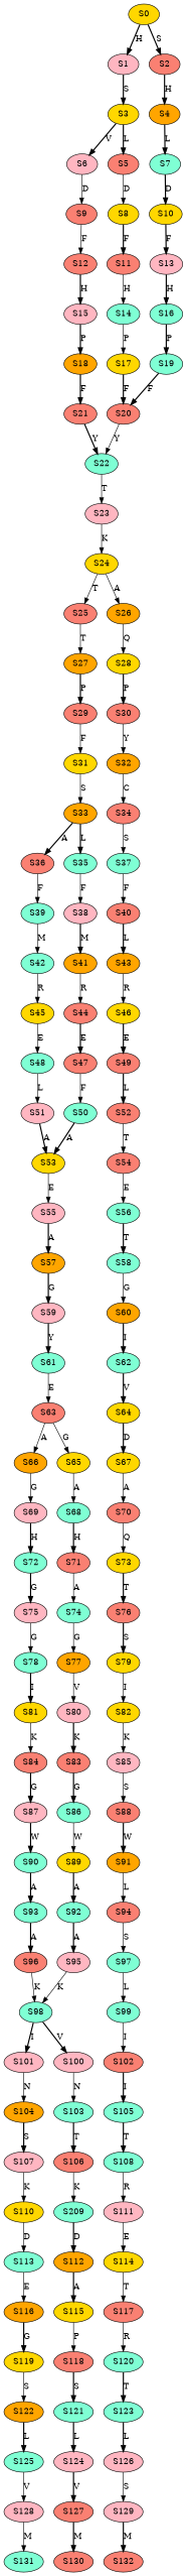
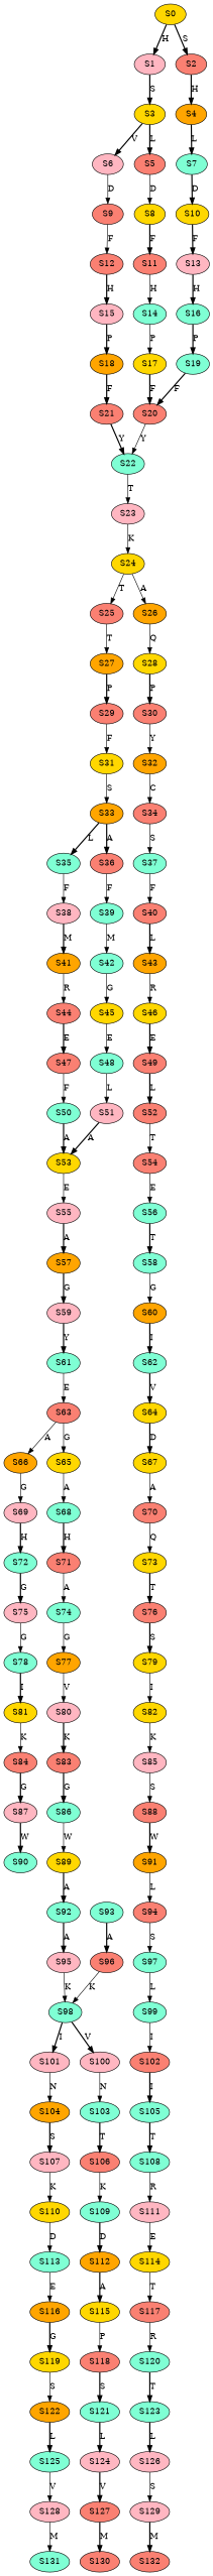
  strict digraph {
    node [fillcolor=aquamarine style=filled]
    edge [style=bold]
    S0 [fillcolor=gold]
    S1 [fillcolor=lightpink]
    S2 [fillcolor=salmon]
    S3 [fillcolor=gold]
    S4 [fillcolor=orange]
    S5 [fillcolor=salmon]
    S6 [fillcolor=lightpink]
    S7
    S8 [fillcolor=gold]
    S9 [fillcolor=salmon]
    S10 [fillcolor=gold]
    S11 [fillcolor=salmon]
    S12 [fillcolor=salmon]
    S13 [fillcolor=lightpink]
    S14
    S15 [fillcolor=lightpink]
    S16
    S17 [fillcolor=gold]
    S18 [fillcolor=orange]
    S19
    S20 [fillcolor=salmon]
    S21 [fillcolor=salmon]
    S22
    S23 [fillcolor=lightpink]
    S24 [fillcolor=gold]
    S25 [fillcolor=salmon]
    S26 [fillcolor=orange]
    S27 [fillcolor=orange]
    S28 [fillcolor=gold]
    S29 [fillcolor=salmon]
    S30 [fillcolor=salmon]
    S31 [fillcolor=gold]
    S32 [fillcolor=orange]
    S33 [fillcolor=orange]
    S34 [fillcolor=salmon]
    S35
    S36 [fillcolor=salmon]
    S37
    S38 [fillcolor=lightpink]
    S39
    S40 [fillcolor=salmon]
    S41 [fillcolor=orange]
    S42
    S43 [fillcolor=orange]
    S44 [fillcolor=salmon]
    S45 [fillcolor=gold]
    S46 [fillcolor=gold]
    S47 [fillcolor=salmon]
    S48
    S49 [fillcolor=salmon]
    S50
    S51 [fillcolor=lightpink]
    S52 [fillcolor=salmon]
    S53 [fillcolor=gold]
    S54 [fillcolor=salmon]
    S55 [fillcolor=lightpink]
    S56
    S57 [fillcolor=orange]
    S58
    S59 [fillcolor=lightpink]
    S60 [fillcolor=orange]
    S61
    S62
    S63 [fillcolor=salmon]
    S64 [fillcolor=gold]
    S65 [fillcolor=gold]
    S66 [fillcolor=orange]
    S67 [fillcolor=gold]
    S68
    S69 [fillcolor=lightpink]
    S70 [fillcolor=salmon]
    S71 [fillcolor=salmon]
    S72
    S73 [fillcolor=gold]
    S74
    S75 [fillcolor=lightpink]
    S76 [fillcolor=salmon]
    S77 [fillcolor=orange]
    S78
    S79 [fillcolor=gold]
    S80 [fillcolor=lightpink]
    S81 [fillcolor=gold]
    S82 [fillcolor=gold]
    S83 [fillcolor=salmon]
    S84 [fillcolor=salmon]
    S85 [fillcolor=lightpink]
    S86
    S87 [fillcolor=lightpink]
    S88 [fillcolor=salmon]
    S89 [fillcolor=gold]
    S90
    S91 [fillcolor=orange]
    S92
    S93
    S94 [fillcolor=salmon]
    S95 [fillcolor=lightpink]
    S96 [fillcolor=salmon]
    S97
    S98
    S99
    S100 [fillcolor=lightpink]
    S101 [fillcolor=lightpink]
    S102 [fillcolor=salmon]
    S103
    S104 [fillcolor=orange]
    S105
    S106 [fillcolor=salmon]
    S107 [fillcolor=lightpink]
    S108
-   S109 [label=S209]
+   S109
    S110 [fillcolor=gold]
    S111 [fillcolor=lightpink]
    S112 [fillcolor=orange]
    S113
    S114 [fillcolor=gold]
    S115 [fillcolor=gold]
    S116 [fillcolor=orange]
    S117 [fillcolor=salmon]
    S118 [fillcolor=salmon]
    S119 [fillcolor=gold]
    S120
    S121
    S122 [fillcolor=orange]
    S123
    S124 [fillcolor=lightpink]
    S125
    S126 [fillcolor=lightpink]
    S127 [fillcolor=salmon]
    S128 [fillcolor=lightpink]
    S129 [fillcolor=lightpink]
    S130 [fillcolor=salmon]
    S131
    S132 [fillcolor=salmon]
    S0 -> S1 [label=H]
    S0 -> S2 [label=S]
    S1 -> S3 [label=S]
    S2 -> S4 [label=H]
    S3 -> S5 [label=L]
    S3 -> S6 [label=V]
    S4 -> S7 [label=L]
    S5 -> S8 [label=D style=solid]
    S6 -> S9 [label=D style=solid]
    S7 -> S10 [label=D]
    S8 -> S11 [label=F]
    S9 -> S12 [label=F style=solid]
    S10 -> S13 [label=F]
    S11 -> S14 [label=H style=solid]
    S12 -> S15 [label=H]
    S13 -> S16 [label=H]
    S14 -> S17 [label=P style=solid]
    S15 -> S18 [label=P]
    S16 -> S19 [label=P]
    S17 -> S20 [label=F]
    S18 -> S21 [label=F]
    S19 -> S20 [label=F]
    S20 -> S22 [label=Y style=solid]
    S21 -> S22 [label=Y]
    S22 -> S23 [label=T style=solid]
    S23 -> S24 [label=K style=solid]
    S24 -> S25 [label=T style=solid]
    S24 -> S26 [label=A style=solid]
    S25 -> S27 [label=T style=solid]
    S26 -> S28 [label=Q style=solid]
    S27 -> S29 [label=P]
    S28 -> S30 [label=P]
    S29 -> S31 [label=F style=solid]
    S30 -> S32 [label=Y style=solid]
    S31 -> S33 [label=S style=solid]
    S32 -> S34 [label=C style=solid]
    S33 -> S35 [label=L]
    S33 -> S36 [label=A]
    S34 -> S37 [label=S style=solid]
    S35 -> S38 [label=F style=solid]
    S36 -> S39 [label=F style=solid]
    S37 -> S40 [label=F style=solid]
    S38 -> S41 [label=M]
    S39 -> S42 [label=M style=solid]
    S40 -> S43 [label=L]
    S41 -> S44 [label=R style=solid]
-   S42 -> S45 [label=R style=solid]
+   S42 -> S45 [label=G style=solid]
    S43 -> S46 [label=R style=solid]
    S44 -> S47 [label=E]
    S45 -> S48 [label=E style=solid]
    S46 -> S49 [label=E]
    S47 -> S50 [label=F style=solid]
    S48 -> S51 [label=L style=solid]
    S49 -> S52 [label=L]
    S50 -> S53 [label=A]
    S51 -> S53 [label=A]
    S52 -> S54 [label=T style=solid]
    S53 -> S55 [label=E style=solid]
    S54 -> S56 [label=E style=solid]
    S55 -> S57 [label=A]
    S56 -> S58 [label=T]
    S57 -> S59 [label=G]
    S58 -> S60 [label=G style=solid]
    S59 -> S61 [label=Y]
    S60 -> S62 [label=I]
    S61 -> S63 [label=E style=solid]
    S62 -> S64 [label=V]
    S63 -> S65 [label=G style=solid]
    S63 -> S66 [label=A style=solid]
    S64 -> S67 [label=D]
    S65 -> S68 [label=A style=solid]
    S66 -> S69 [label=G style=solid]
    S67 -> S70 [label=A style=solid]
    S68 -> S71 [label=H]
    S69 -> S72 [label=H]
    S70 -> S73 [label=Q style=solid]
    S71 -> S74 [label=A style=solid]
    S72 -> S75 [label=G]
    S73 -> S76 [label=T]
    S74 -> S77 [label=G style=solid]
    S75 -> S78 [label=G style=solid]
    S76 -> S79 [label=S]
    S77 -> S80 [label=V style=solid]
    S78 -> S81 [label=I]
    S79 -> S82 [label=I style=solid]
    S80 -> S83 [label=K]
    S81 -> S84 [label=K style=solid]
    S82 -> S85 [label=K style=solid]
    S83 -> S86 [label=G]
    S84 -> S87 [label=G]
    S85 -> S88 [label=S style=solid]
    S86 -> S89 [label=W style=solid]
    S87 -> S90 [label=W]
    S88 -> S91 [label=W]
    S89 -> S92 [label=A]
-   S90 -> S93 [label=A]
    S91 -> S94 [label=L style=solid]
    S92 -> S95 [label=A]
    S93 -> S96 [label=A]
    S94 -> S97 [label=S style=solid]
    S95 -> S98 [label=K style=solid]
    S96 -> S98 [label=K style=solid]
    S97 -> S99 [label=L style=solid]
    S98 -> S100 [label=V]
    S98 -> S101 [label=I]
    S99 -> S102 [label=I style=solid]
    S100 -> S103 [label=N style=solid]
    S101 -> S104 [label=N style=solid]
    S102 -> S105 [label=I]
    S103 -> S106 [label=T]
    S104 -> S107 [label=S]
    S105 -> S108 [label=T]
    S106 -> S109 [label=K style=solid]
    S107 -> S110 [label=K style=solid]
    S108 -> S111 [label=R style=solid]
    S109 -> S112 [label=D]
    S110 -> S113 [label=D style=solid]
    S111 -> S114 [label=E style=solid]
    S112 -> S115 [label=A]
    S113 -> S116 [label=E style=solid]
    S114 -> S117 [label=T style=solid]
    S115 -> S118 [label=P style=solid]
    S116 -> S119 [label=G]
    S117 -> S120 [label=R style=solid]
    S118 -> S121 [label=S]
    S119 -> S122 [label=S style=solid]
    S120 -> S123 [label=T]
    S121 -> S124 [label=L]
    S122 -> S125 [label=L]
    S123 -> S126 [label=L]
    S124 -> S127 [label=V]
    S125 -> S128 [label=V style=solid]
    S126 -> S129 [label=S style=solid]
    S127 -> S130 [label=M]
    S128 -> S131 [label=M style=solid]
    S129 -> S132 [label=M]
  }
